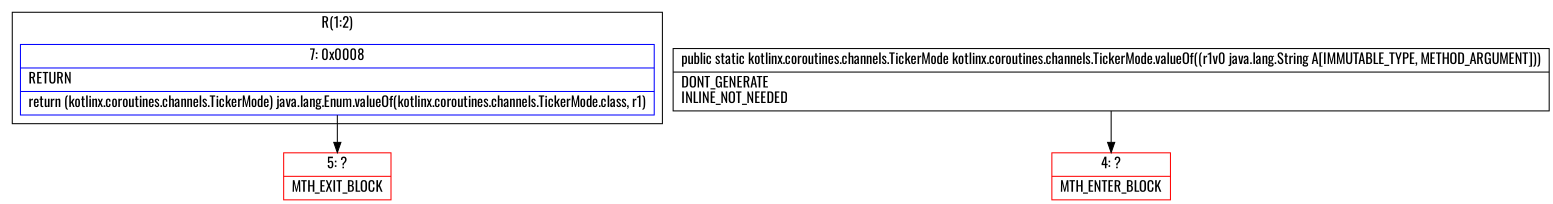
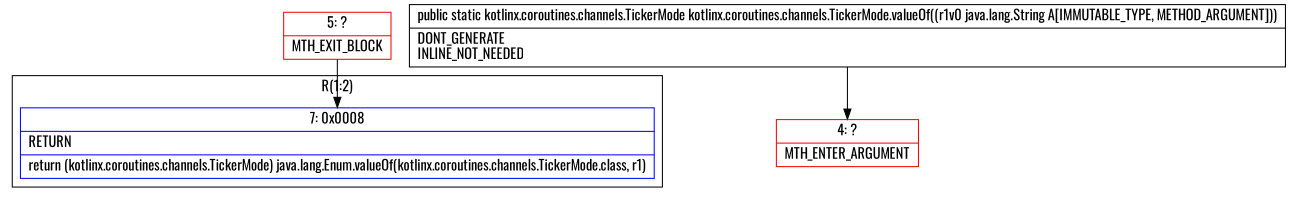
  digraph {
    fontname=Oswald
    node [color=red fontname=Oswald shape=record]
    edge [fontname=Oswald]
    n1 [color=blue label="{7\:\ 0x0008|RETURN\l|return (kotlinx.coroutines.channels.TickerMode) java.lang.Enum.valueOf(kotlinx.coroutines.channels.TickerMode.class, r1)\l}"]
    n2 [label="{5\:\ ?|MTH_EXIT_BLOCK\l}"]
-   n3 [label="{4\:\ ?|MTH_ENTER_BLOCK\l}"]
+   n3 [label="{4\:\ ?|MTH_ENTER_ARGUMENT\l}"]
    n4 [label="{public static kotlinx.coroutines.channels.TickerMode kotlinx.coroutines.channels.TickerMode.valueOf((r1v0 java.lang.String A[IMMUTABLE_TYPE, METHOD_ARGUMENT]))  | DONT_GENERATE\lINLINE_NOT_NEEDED\l}" color=""]
    subgraph cluster_1 {
      label="R(1:2)"
      n1
    }
-   n1 -> n2
+   n2 -> n1
    n4 -> n3
  }
